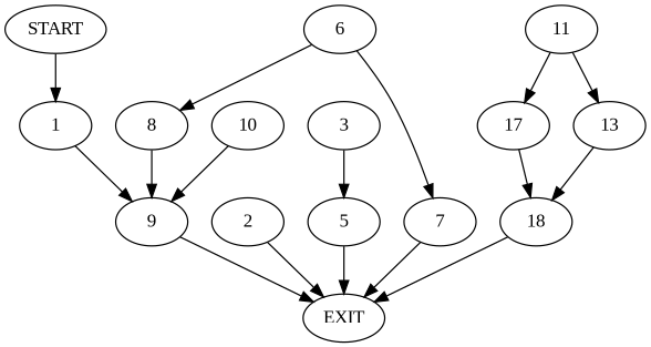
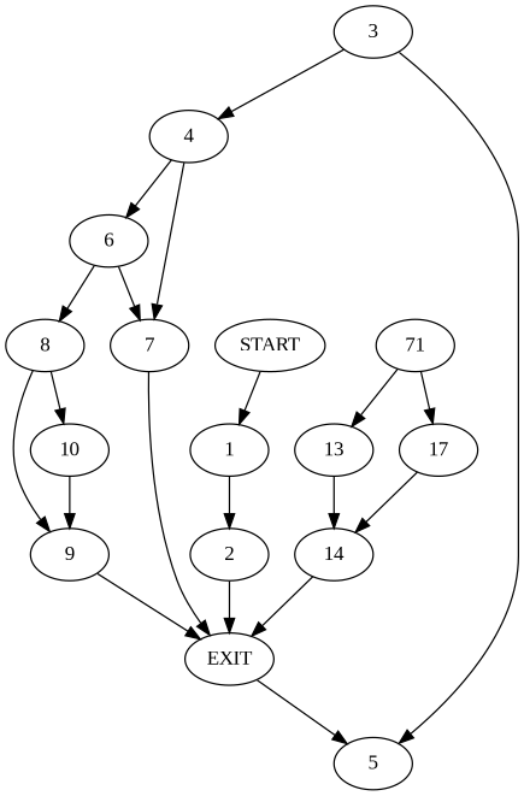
  digraph {
    fontname="Liberation Serif"
    node [fontname="Liberation Serif"]
    edge [fontname="Liberation Serif"]
    n1 [label=START]
    1
    2
    n4 [label=EXIT]
    3
+   4
    5
    6
    7
    8
    9
    10
    n13 [label=17]
-   11
+   11 [label=71]
    13
-   14 [label=18]
+   14
    n1 -> 1
-   1 -> 9
+   1 -> 2
    2 -> n4
+   3 -> 4
    3 -> 5
-   5 -> n4
+   4 -> 6
+   4 -> 7
+   n4 -> 5
    6 -> 7
    6 -> 8
    7 -> n4
    8 -> 9
+   8 -> 10
    9 -> n4
    10 -> 9
    n13 -> 14
    11 -> n13
    11 -> 13
    13 -> 14
    14 -> n4
  }
